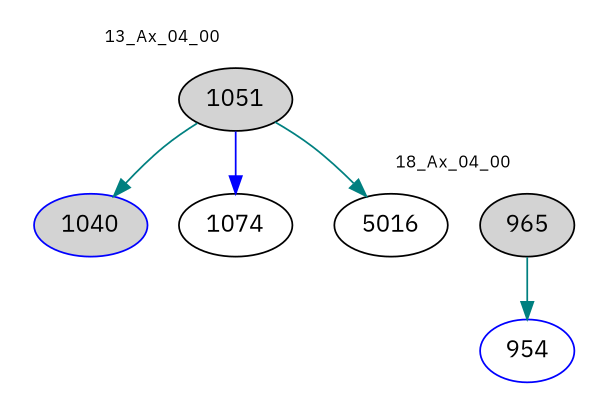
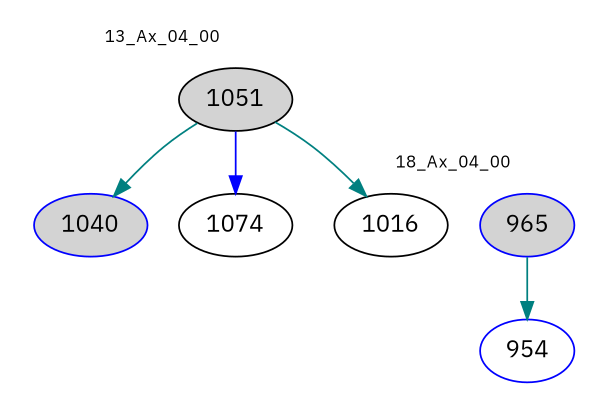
  digraph {
    fontname="IBM Plex Sans"
    node [color=black fillcolor=lightgrey fontname="IBM Plex Sans" style=filled]
    edge [color=teal fontname="IBM Plex Sans"]
    n1 [label=1051]
    n2 [color=blue label=1040]
    n3 [fillcolor=white label=1074]
-   n4 [label=965]
+   n4 [color=blue label=965]
    n5 [color=blue fillcolor=white label=954]
-   n6 [fillcolor=white label=5016]
+   n6 [fillcolor=white label=1016]
    subgraph cluster_1 {
      color=white
      fontsize=10
      label="13_Ax_04_00"
      n1
      n2
      n3
    }
    subgraph cluster_2 {
      color=white
      fontsize=10
      label="18_Ax_04_00"
      n4
      n5
      n6
    }
    n1 -> n2
    n1 -> n3 [color=blue]
    n1 -> n6
    n4 -> n5
  }
